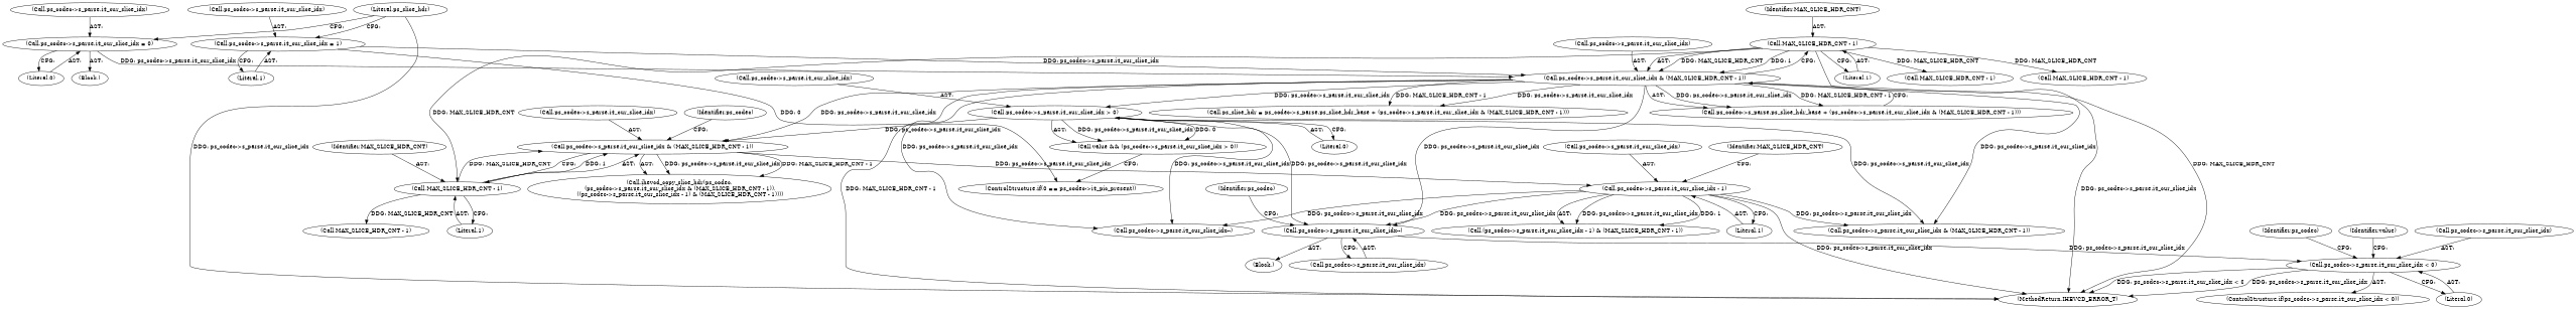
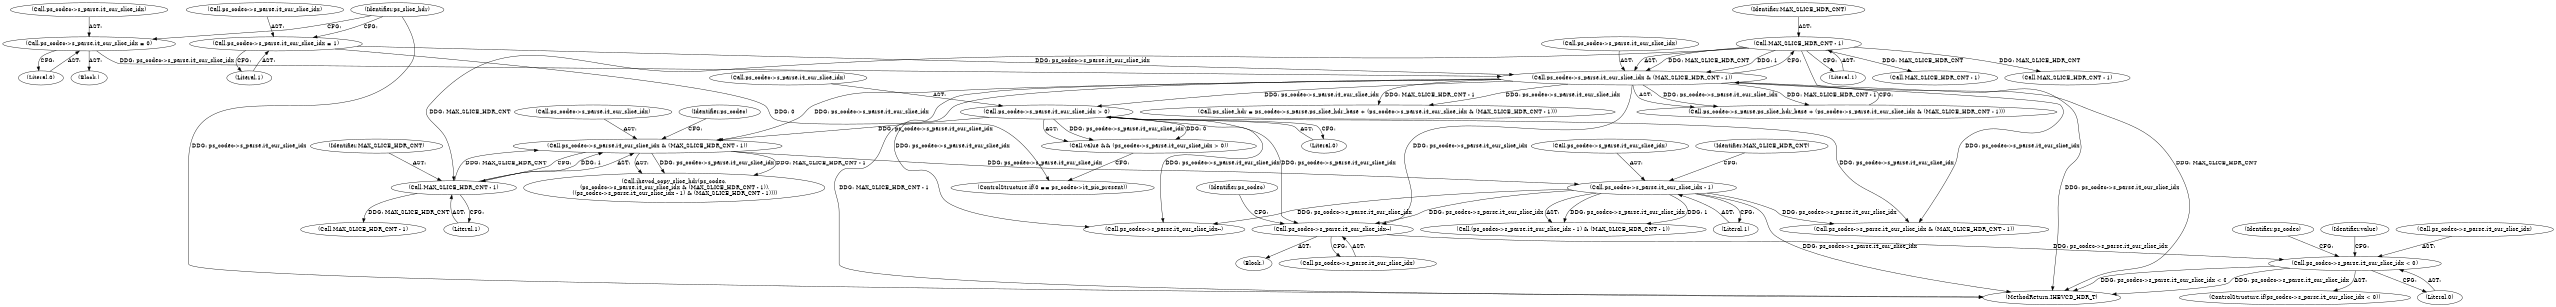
  digraph {
    n1 [label="(Call,ps_codec->s_parse.i4_cur_slice_idx < 0)"]
    n2 [label="(ControlStructure,if(ps_codec->s_parse.i4_cur_slice_idx < 0))"]
    n3 [label="(Literal,0)"]
-   n4 [label="(MethodReturn,IHEVCD_ERROR_T)"]
+   n4 [label="(MethodReturn,IHEVCD_HDR_T)"]
    n5 [label="(Call,ps_codec->s_parse.i4_cur_slice_idx--)"]
    n6 [label="(Call,ps_codec->s_parse.i4_cur_slice_idx)"]
    n7 [label="(Block,)"]
    n8 [label="(Call,ps_codec->s_parse.i4_cur_slice_idx > 0)"]
    n9 [label="(Call,ps_codec->s_parse.i4_cur_slice_idx & (MAX_SLICE_HDR_CNT - 1))"]
    n10 [label="(Call,value && (ps_codec->s_parse.i4_cur_slice_idx > 0))"]
    n11 [label="(Call,ps_codec->s_parse.i4_cur_slice_idx--)"]
    n12 [label="(Call,ps_codec->s_parse.i4_cur_slice_idx & (MAX_SLICE_HDR_CNT - 1))"]
    n13 [label="(Literal,0)"]
    n14 [label="(Call,MAX_SLICE_HDR_CNT - 1)"]
    n15 [label="(Call,ps_codec->s_parse.i4_cur_slice_idx - 1)"]
    n16 [label="(Call,ihevcd_copy_slice_hdr(ps_codec,\n (ps_codec->s_parse.i4_cur_slice_idx & (MAX_SLICE_HDR_CNT - 1)),\n ((ps_codec->s_parse.i4_cur_slice_idx - 1) & (MAX_SLICE_HDR_CNT - 1))))"]
    n17 [label="(ControlStructure,if(0 == ps_codec->i4_pic_present))"]
    n18 [label="(Call,ps_codec->s_parse.i4_cur_slice_idx & (MAX_SLICE_HDR_CNT - 1))"]
    n19 [label="(Call,MAX_SLICE_HDR_CNT - 1)"]
    n20 [label="(Call,ps_codec->s_parse.ps_slice_hdr_base + (ps_codec->s_parse.i4_cur_slice_idx & (MAX_SLICE_HDR_CNT - 1)))"]
    n21 [label="(Call,ps_slice_hdr = ps_codec->s_parse.ps_slice_hdr_base + (ps_codec->s_parse.i4_cur_slice_idx & (MAX_SLICE_HDR_CNT - 1)))"]
    n22 [label="(Literal,1)"]
    n23 [label="(Call,MAX_SLICE_HDR_CNT - 1)"]
    n24 [label="(Call,MAX_SLICE_HDR_CNT - 1)"]
    n25 [label="(Call,ps_codec->s_parse.i4_cur_slice_idx = 0)"]
    n26 [label="(Literal,0)"]
    n27 [label="(Block,)"]
    n28 [label="(Call,ps_codec->s_parse.i4_cur_slice_idx = 1)"]
    n29 [label="(Literal,1)"]
    n30 [label="(Call,MAX_SLICE_HDR_CNT - 1)"]
    n31 [label="(Literal,1)"]
    n32 [label="(Call,(ps_codec->s_parse.i4_cur_slice_idx - 1) & (MAX_SLICE_HDR_CNT - 1))"]
    n33 [label="(Literal,1)"]
    n34 [label="(Call,ps_codec->s_parse.i4_cur_slice_idx)"]
    n35 [label="(Call,ps_codec->s_parse.i4_cur_slice_idx)"]
    n36 [label="(Identifier,ps_codec)"]
    n37 [label="(Identifier,MAX_SLICE_HDR_CNT)"]
    n38 [label="(Call,ps_codec->s_parse.i4_cur_slice_idx)"]
    n39 [label="(Identifier,ps_codec)"]
    n40 [label="(Call,ps_codec->s_parse.i4_cur_slice_idx)"]
    n41 [label="(Identifier,MAX_SLICE_HDR_CNT)"]
    n42 [label="(Identifier,value)"]
    n43 [label="(Call,ps_codec->s_parse.i4_cur_slice_idx)"]
    n44 [label="(Call,ps_codec->s_parse.i4_cur_slice_idx)"]
-   n45 [label="(Literal,ps_slice_hdr)"]
+   n45 [label="(Identifier,ps_slice_hdr)"]
    n46 [label="(Identifier,MAX_SLICE_HDR_CNT)"]
    n47 [label="(Call,ps_codec->s_parse.i4_cur_slice_idx)"]
    n48 [label="(Identifier,ps_codec)"]
    n1 -> n2 [label="AST: "]
    n1 -> n3 [label="CFG: "]
    n1 -> n4 [label="DDG: ps_codec->s_parse.i4_cur_slice_idx < 0"]
    n1 -> n4 [label="DDG: ps_codec->s_parse.i4_cur_slice_idx"]
    n3 -> n1 [label="AST: "]
    n5 -> n1 [label="DDG: ps_codec->s_parse.i4_cur_slice_idx"]
    n5 -> n6 [label="CFG: "]
    n5 -> n7 [label="AST: "]
    n6 -> n5 [label="AST: "]
    n8 -> n5 [label="DDG: ps_codec->s_parse.i4_cur_slice_idx"]
    n8 -> n9 [label="DDG: ps_codec->s_parse.i4_cur_slice_idx"]
    n8 -> n10 [label="AST: "]
    n8 -> n10 [label="DDG: ps_codec->s_parse.i4_cur_slice_idx"]
    n8 -> n10 [label="DDG: 0"]
    n8 -> n11 [label="DDG: ps_codec->s_parse.i4_cur_slice_idx"]
    n8 -> n12 [label="DDG: ps_codec->s_parse.i4_cur_slice_idx"]
    n8 -> n13 [label="CFG: "]
    n9 -> n14 [label="CFG: "]
    n9 -> n15 [label="DDG: ps_codec->s_parse.i4_cur_slice_idx"]
    n9 -> n16 [label="AST: "]
    n9 -> n16 [label="DDG: ps_codec->s_parse.i4_cur_slice_idx"]
    n9 -> n16 [label="DDG: MAX_SLICE_HDR_CNT - 1"]
    n10 -> n17 [label="CFG: "]
    n13 -> n8 [label="AST: "]
    n14 -> n9 [label="AST: "]
    n14 -> n9 [label="DDG: MAX_SLICE_HDR_CNT"]
    n14 -> n9 [label="DDG: 1"]
    n14 -> n30 [label="DDG: MAX_SLICE_HDR_CNT"]
    n14 -> n31 [label="CFG: "]
    n15 -> n4 [label="DDG: ps_codec->s_parse.i4_cur_slice_idx"]
    n15 -> n5 [label="DDG: ps_codec->s_parse.i4_cur_slice_idx"]
    n15 -> n11 [label="DDG: ps_codec->s_parse.i4_cur_slice_idx"]
    n15 -> n12 [label="DDG: ps_codec->s_parse.i4_cur_slice_idx"]
    n15 -> n32 [label="AST: "]
    n15 -> n32 [label="DDG: ps_codec->s_parse.i4_cur_slice_idx"]
    n15 -> n32 [label="DDG: 1"]
    n15 -> n33 [label="CFG: "]
    n18 -> n4 [label="DDG: MAX_SLICE_HDR_CNT - 1"]
    n18 -> n4 [label="DDG: ps_codec->s_parse.i4_cur_slice_idx"]
    n18 -> n5 [label="DDG: ps_codec->s_parse.i4_cur_slice_idx"]
    n18 -> n8 [label="DDG: ps_codec->s_parse.i4_cur_slice_idx"]
    n18 -> n9 [label="DDG: ps_codec->s_parse.i4_cur_slice_idx"]
    n18 -> n11 [label="DDG: ps_codec->s_parse.i4_cur_slice_idx"]
    n18 -> n12 [label="DDG: ps_codec->s_parse.i4_cur_slice_idx"]
    n18 -> n19 [label="CFG: "]
    n18 -> n20 [label="AST: "]
    n18 -> n20 [label="DDG: ps_codec->s_parse.i4_cur_slice_idx"]
    n18 -> n20 [label="DDG: MAX_SLICE_HDR_CNT - 1"]
    n18 -> n21 [label="DDG: ps_codec->s_parse.i4_cur_slice_idx"]
    n18 -> n21 [label="DDG: MAX_SLICE_HDR_CNT - 1"]
    n19 -> n4 [label="DDG: MAX_SLICE_HDR_CNT"]
    n19 -> n14 [label="DDG: MAX_SLICE_HDR_CNT"]
    n19 -> n18 [label="AST: "]
    n19 -> n18 [label="DDG: MAX_SLICE_HDR_CNT"]
    n19 -> n18 [label="DDG: 1"]
    n19 -> n22 [label="CFG: "]
    n19 -> n23 [label="DDG: MAX_SLICE_HDR_CNT"]
    n19 -> n24 [label="DDG: MAX_SLICE_HDR_CNT"]
    n20 -> n18 [label="CFG: "]
    n22 -> n19 [label="AST: "]
    n25 -> n18 [label="DDG: ps_codec->s_parse.i4_cur_slice_idx"]
    n25 -> n26 [label="CFG: "]
    n25 -> n27 [label="AST: "]
    n26 -> n25 [label="AST: "]
    n28 -> n17 [label="DDG: 0"]
    n28 -> n18 [label="DDG: ps_codec->s_parse.i4_cur_slice_idx"]
    n28 -> n29 [label="CFG: "]
    n29 -> n28 [label="AST: "]
    n31 -> n14 [label="AST: "]
    n33 -> n15 [label="AST: "]
    n34 -> n8 [label="AST: "]
    n35 -> n15 [label="AST: "]
    n36 -> n1 [label="CFG: "]
    n37 -> n19 [label="AST: "]
    n38 -> n25 [label="AST: "]
    n39 -> n5 [label="CFG: "]
    n40 -> n28 [label="AST: "]
    n41 -> n15 [label="CFG: "]
    n42 -> n1 [label="CFG: "]
    n43 -> n18 [label="AST: "]
    n44 -> n9 [label="AST: "]
    n45 -> n4 [label="DDG: ps_codec->s_parse.i4_cur_slice_idx"]
    n45 -> n25 [label="CFG: "]
    n45 -> n28 [label="CFG: "]
    n46 -> n14 [label="AST: "]
    n47 -> n1 [label="AST: "]
    n48 -> n9 [label="CFG: "]
  }
